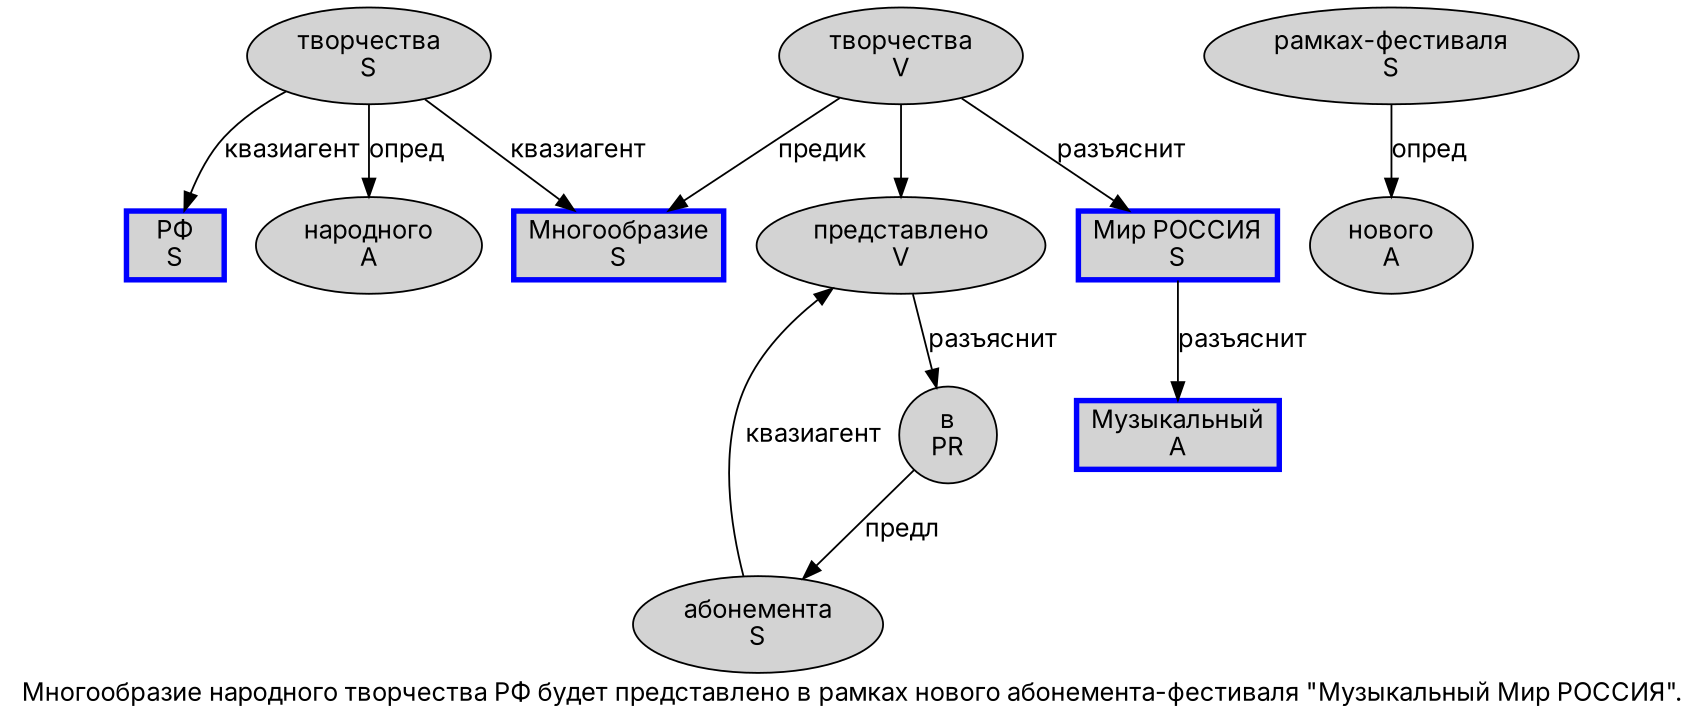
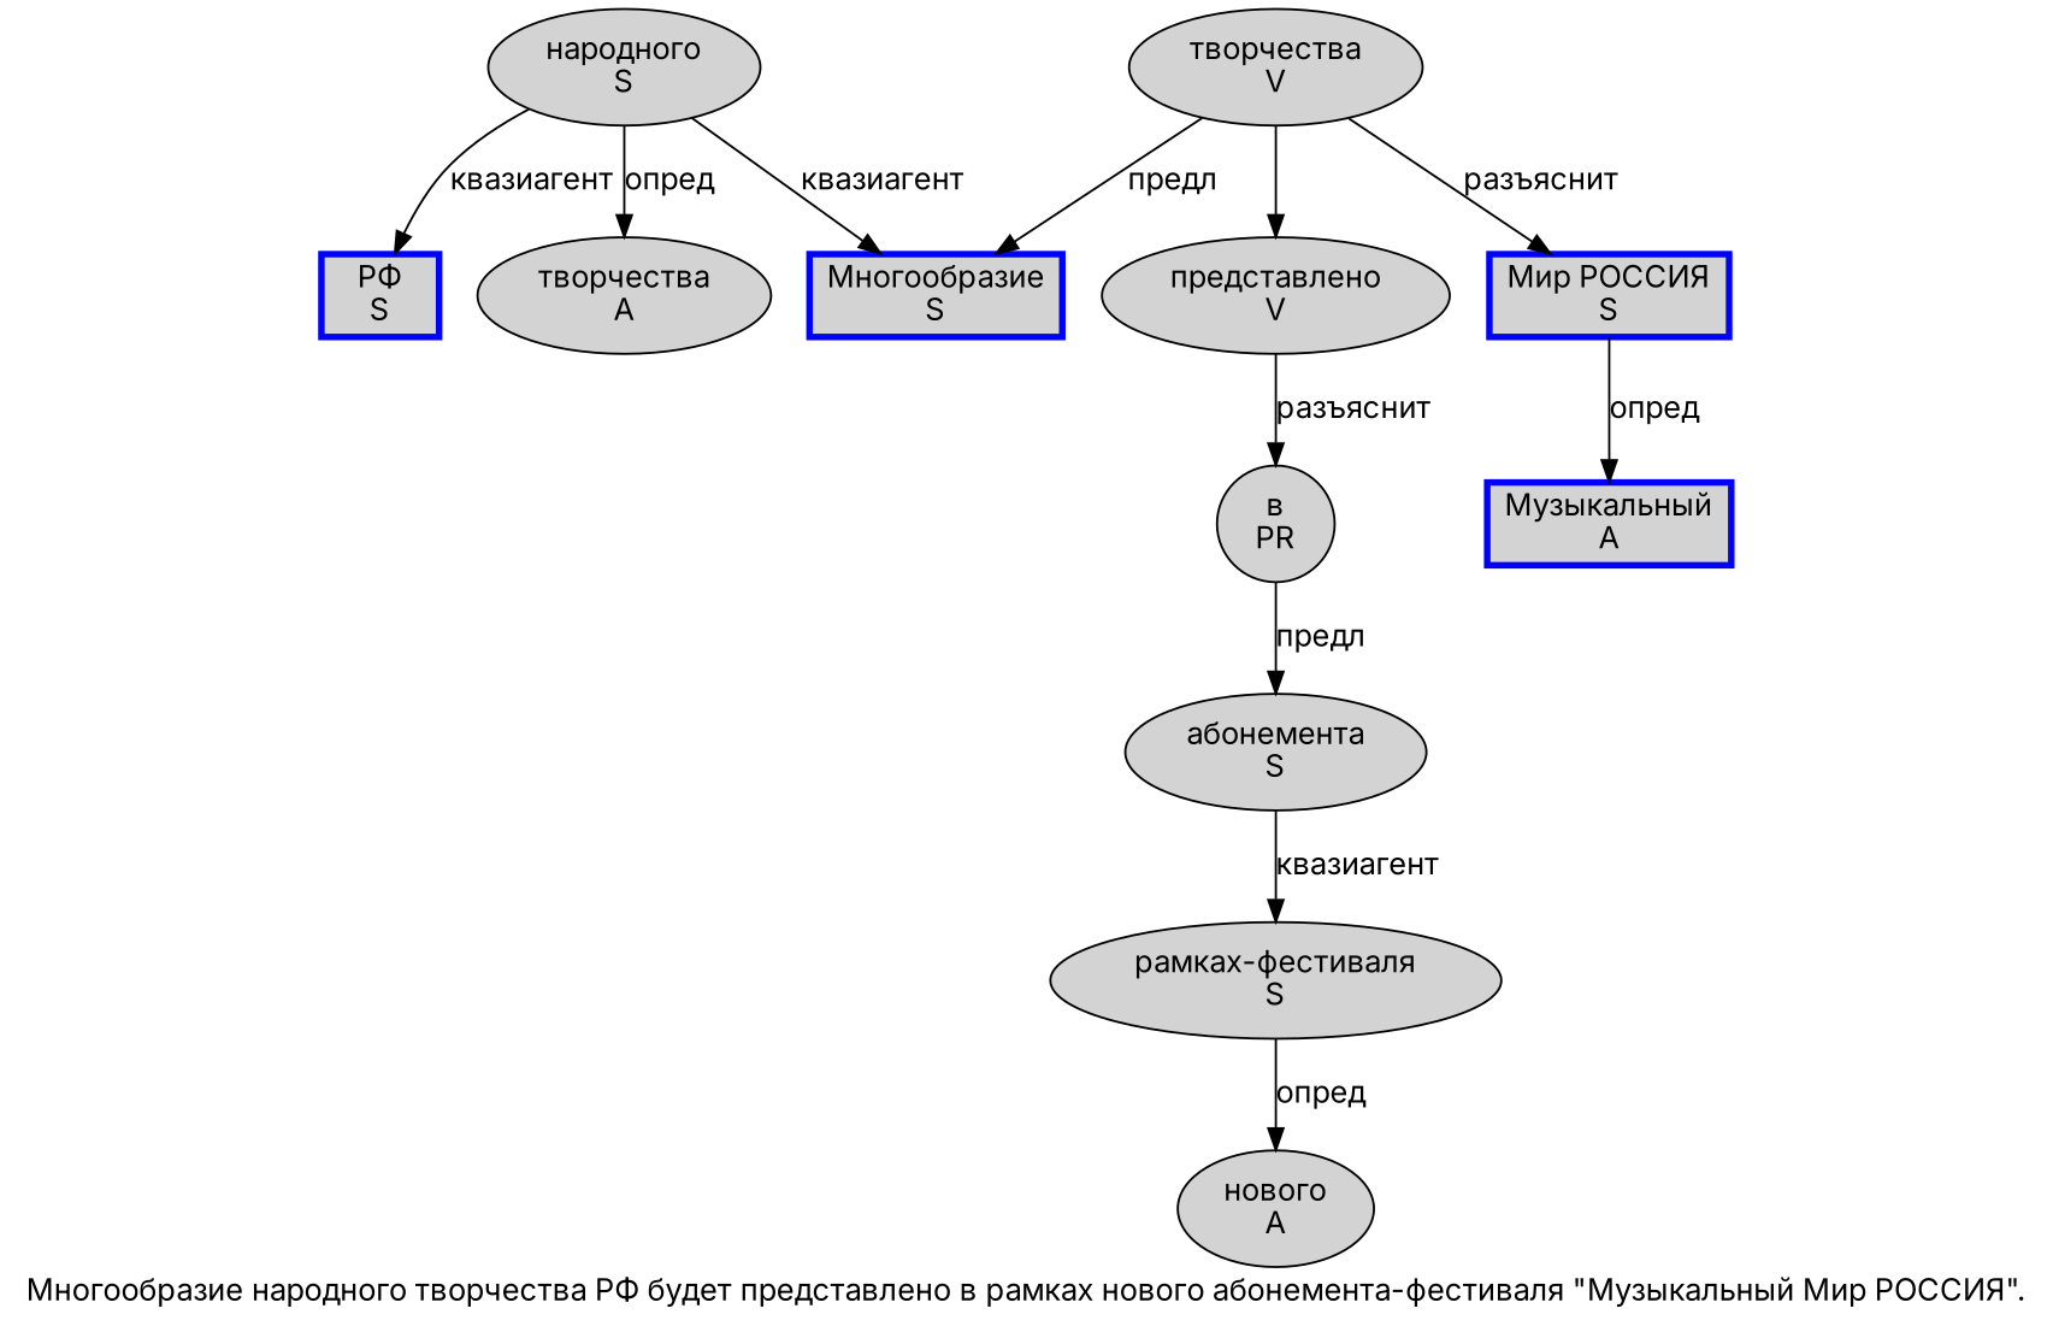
  digraph {
    fontname=Inter
    label="Многообразие народного творчества РФ будет представлено в рамках нового абонемента-фестиваля \"Музыкальный Мир РОССИЯ\"."
    node [fillcolor=lightgray fontname=Inter penwidth=1 shape=ellipse style=filled]
    edge [fontname=Inter]
    n1 [color=blue label="Многообразие\nS" penwidth=3 shape=box]
-   n2 [label="творчества\nS"]
-   n3 [label="народного\nA"]
+   n2 [label="народного\nS"]
+   n3 [label="творчества\nA"]
    n4 [color=blue label="РФ\nS" penwidth=3 shape=box]
    n5 [label="творчества\nV"]
    n6 [label="представлено\nV"]
    n7 [color=blue label="Мир РОССИЯ\nS" penwidth=3 shape=box]
    n8 [label="в\nPR"]
    n9 [color=blue label="Музыкальный\nA" penwidth=3 shape=box]
    n10 [label="абонемента\nS"]
    n11 [label="рамках-фестиваля\nS"]
    n12 [label="нового\nA"]
    n2 -> n1 [label="квазиагент"]
    n2 -> n3 [label="опред"]
    n2 -> n4 [label="квазиагент"]
-   n5 -> n1 [label="предик"]
+   n5 -> n1 [label="предл"]
    n5 -> n6
    n5 -> n7 [label="разъяснит"]
    n6 -> n8 [label="разъяснит"]
-   n7 -> n9 [label="разъяснит"]
+   n7 -> n9 [label="опред"]
    n8 -> n10 [label="предл"]
-   n10 -> n6 [label="квазиагент"]
+   n10 -> n11 [label="квазиагент"]
    n11 -> n12 [label="опред"]
  }
